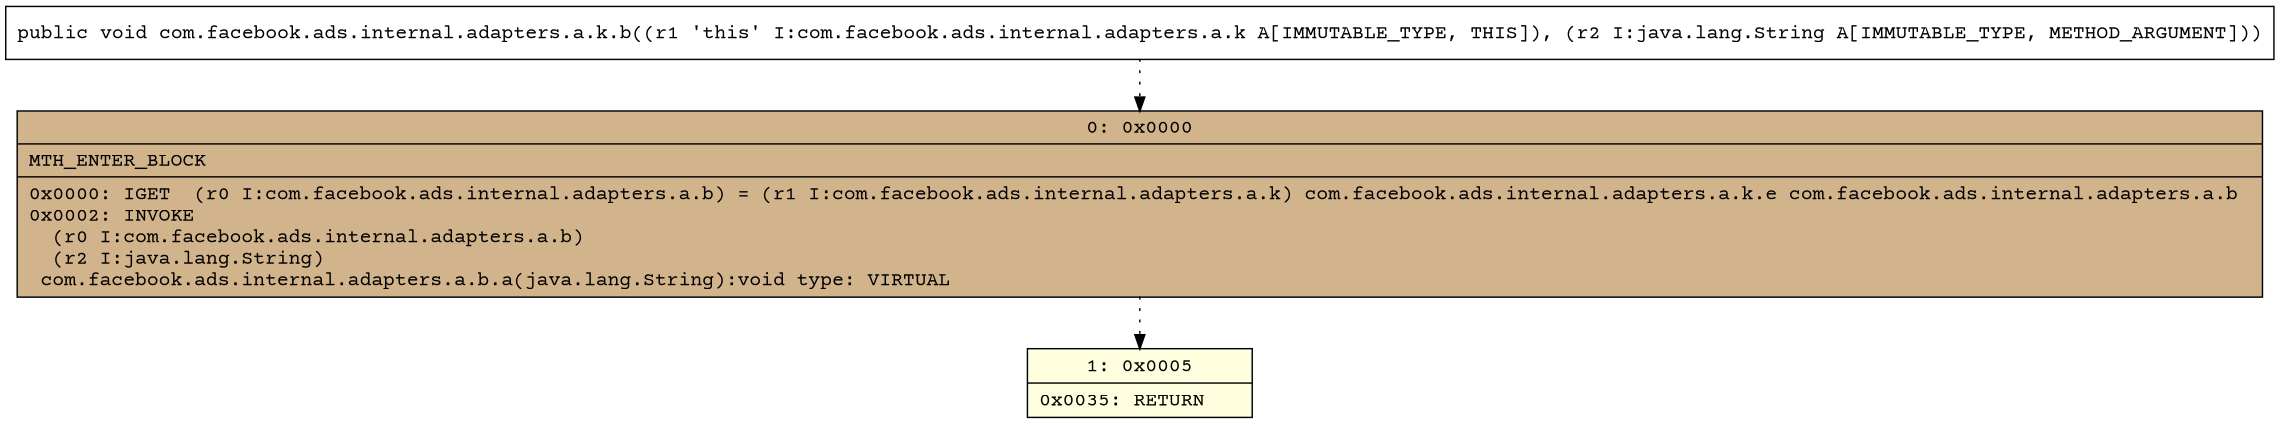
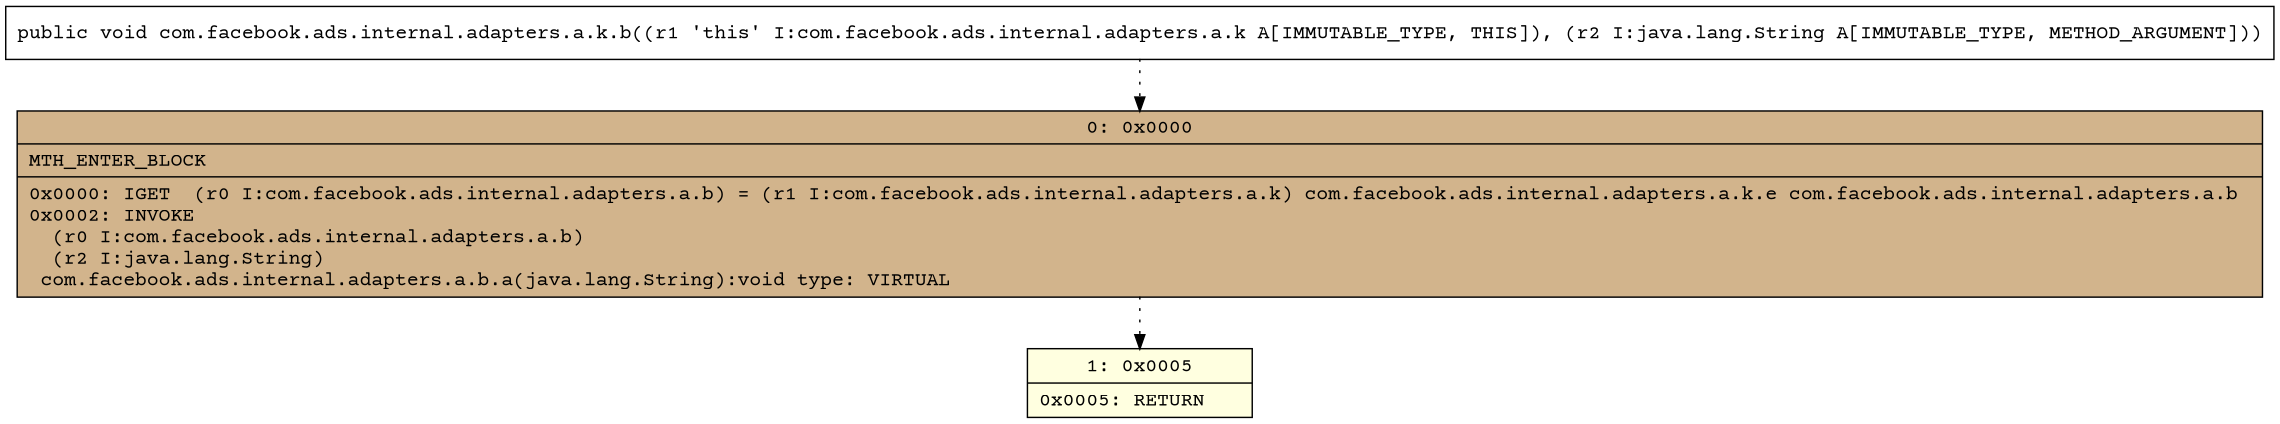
  digraph {
    fontname="Courier Prime"
    node [shape=record style=filled fontname="Courier Prime"]
    edge [style=dotted fontname="Courier Prime"]
    n1 [label="{0\:\ 0x0000|MTH_ENTER_BLOCK\l|0x0000: IGET  (r0 I:com.facebook.ads.internal.adapters.a.b) = (r1 I:com.facebook.ads.internal.adapters.a.k) com.facebook.ads.internal.adapters.a.k.e com.facebook.ads.internal.adapters.a.b \l0x0002: INVOKE  \l  (r0 I:com.facebook.ads.internal.adapters.a.b)\l  (r2 I:java.lang.String)\l com.facebook.ads.internal.adapters.a.b.a(java.lang.String):void type: VIRTUAL \l}" fillcolor=tan]
-   n2 [label="{1\:\ 0x0005|0x0035: RETURN   \l}" fillcolor=lightyellow]
+   n2 [label="{1\:\ 0x0005|0x0005: RETURN   \l}" fillcolor=lightyellow]
    n3 [label="{public void com.facebook.ads.internal.adapters.a.k.b((r1 'this' I:com.facebook.ads.internal.adapters.a.k A[IMMUTABLE_TYPE, THIS]), (r2 I:java.lang.String A[IMMUTABLE_TYPE, METHOD_ARGUMENT])) }" fillcolor=white]
    n1 -> n2
    n3 -> n1
  }
